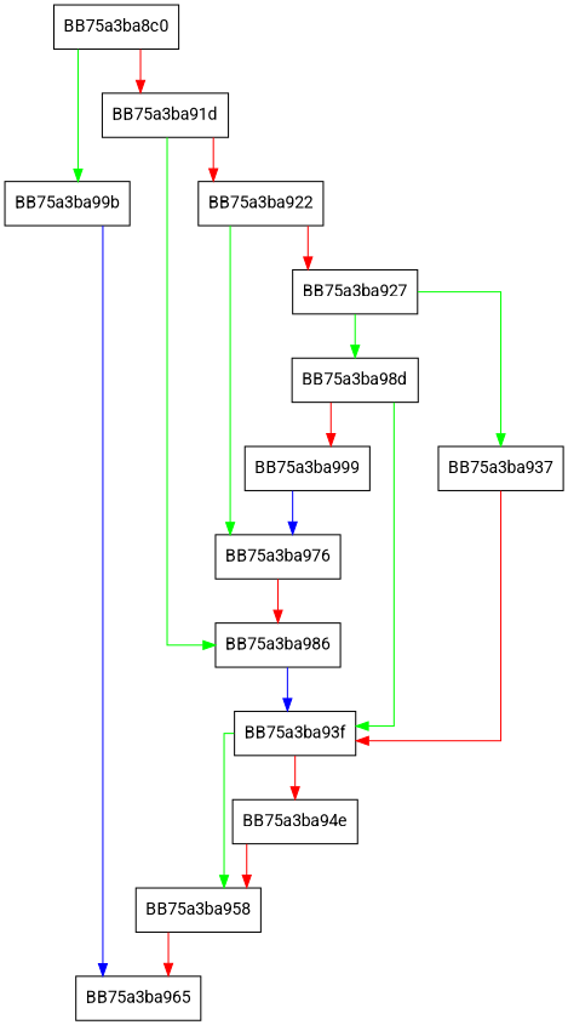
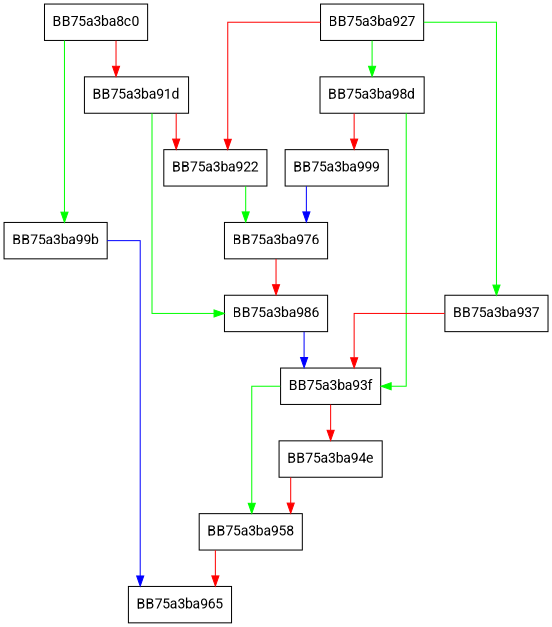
  digraph {
    fontname=Roboto
    splines=ortho
    node [fontname=Roboto shape=box]
    edge [color=red fontname=Roboto]
    BB75a3ba8c0
    BB75a3ba99b
    BB75a3ba91d
    BB75a3ba965
    BB75a3ba986
    BB75a3ba922
    BB75a3ba93f
    BB75a3ba976
    BB75a3ba927
    BB75a3ba958
    BB75a3ba94e
    BB75a3ba98d
    BB75a3ba937
    BB75a3ba999
    BB75a3ba8c0 -> BB75a3ba99b [color=green]
    BB75a3ba8c0 -> BB75a3ba91d
    BB75a3ba99b -> BB75a3ba965 [color=blue]
    BB75a3ba91d -> BB75a3ba986 [color=green]
    BB75a3ba91d -> BB75a3ba922
    BB75a3ba986 -> BB75a3ba93f [color=blue]
    BB75a3ba922 -> BB75a3ba976 [color=green]
-   BB75a3ba922 -> BB75a3ba927
+   BB75a3ba927 -> BB75a3ba922
    BB75a3ba93f -> BB75a3ba958 [color=green]
    BB75a3ba93f -> BB75a3ba94e
    BB75a3ba976 -> BB75a3ba986
    BB75a3ba927 -> BB75a3ba98d [color=green]
    BB75a3ba927 -> BB75a3ba937 [color=green]
    BB75a3ba958 -> BB75a3ba965
    BB75a3ba94e -> BB75a3ba958
    BB75a3ba98d -> BB75a3ba93f [color=green]
    BB75a3ba98d -> BB75a3ba999
    BB75a3ba937 -> BB75a3ba93f
    BB75a3ba999 -> BB75a3ba976 [color=blue]
  }
